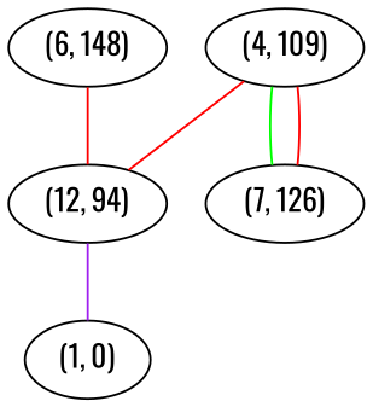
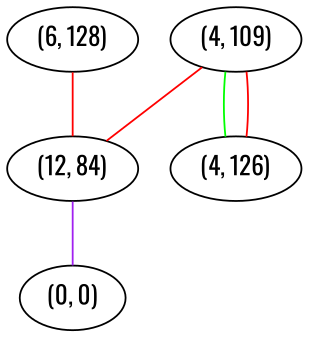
  graph {
    fontname=Oswald
    node [fontname=Oswald]
    edge [color=red fontname=Oswald weight=1]
    n1 [label="(4, 109)"]
-   "(12, 84)" [label="(12, 94)"]
-   "(4, 126)" [label="(7, 126)"]
-   "(0, 0)" [label="(1, 0)"]
-   "(6, 128)" [label="(6, 148)"]
+   "(12, 84)"
+   "(4, 126)"
+   "(0, 0)"
+   "(6, 128)"
    n1 -- "(12, 84)"
    n1 -- "(4, 126)" [color=green weight=2]
    n1 -- "(4, 126)"
    "(12, 84)" -- "(0, 0)" [color=purple weight=4]
    "(6, 128)" -- "(12, 84)"
  }
